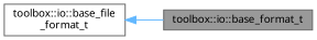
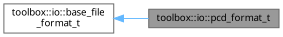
  digraph {
    rankdir=LR
    fontname="Noto Sans"
    node [color=gray40 fontname="Noto Sans" fontsize=10 shape=box style=filled]
-   n1 [fillcolor=grey60 fontcolor=black height=0.2 label="toolbox::io::base_format_t" width=0.4]
+   n1 [fillcolor=grey60 fontcolor=black height=0.2 label="toolbox::io::pcd_format_t" width=0.4]
    n2 [fillcolor=white height=0.2 label="toolbox::io::base_file\l_format_t" width=0.4]
    n2 -> n1 [color=steelblue1 dir=back fontname="Noto Sans" fontsize=10 labelfontname=Helvetica labelfontsize=10 style=solid]
  }
